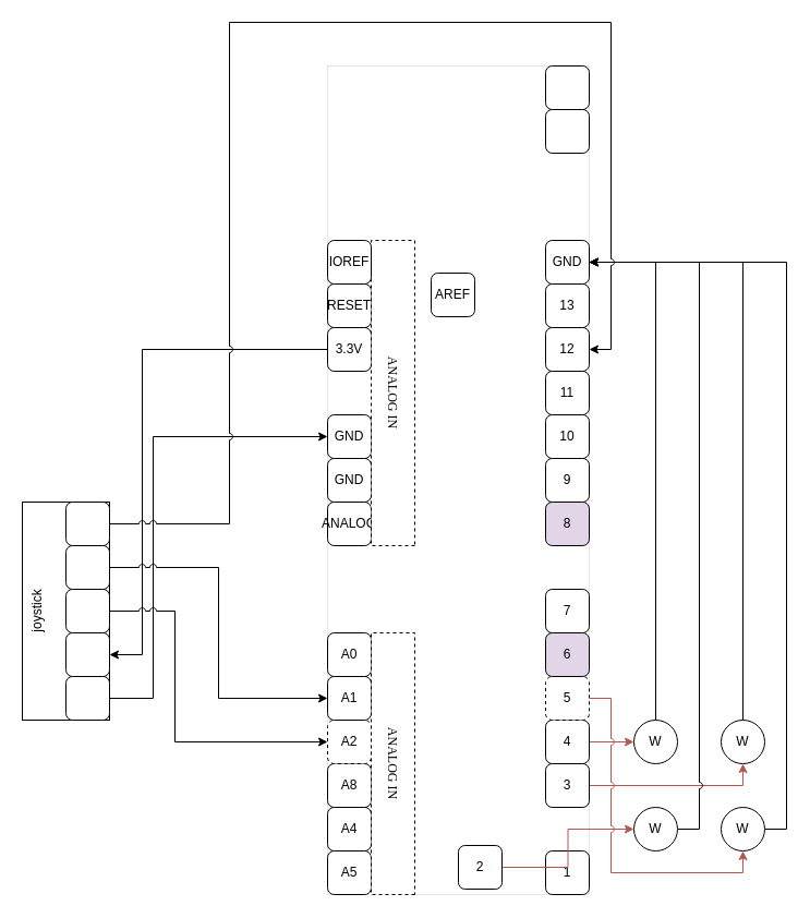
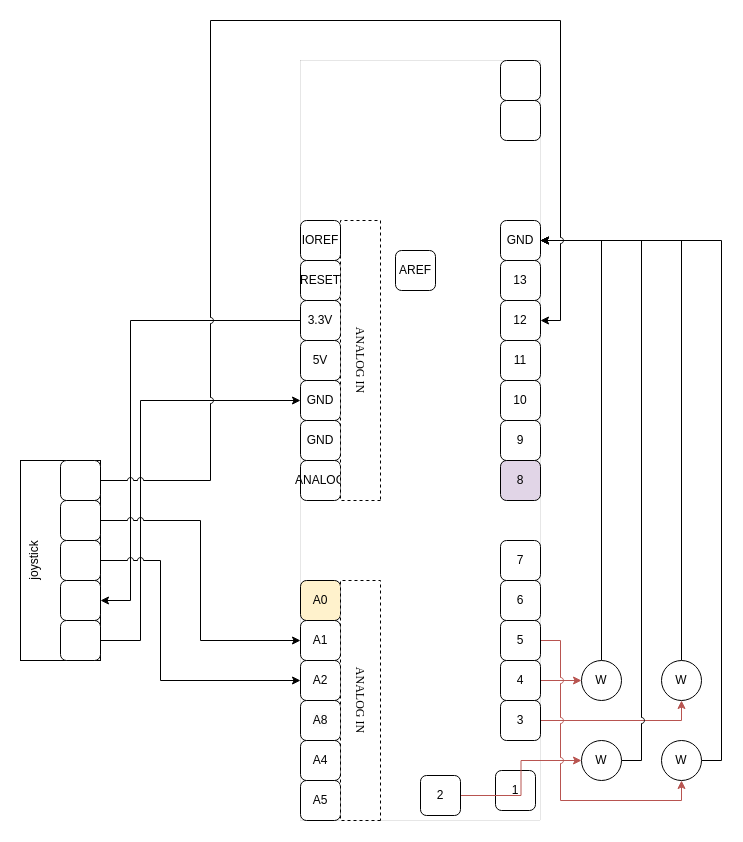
  <mxCell id="0" />
  <mxCell id="1" parent="0" />
  <mxCell id="2" value="" style="rounded=0;whiteSpace=wrap;html=1;strokeWidth=0.1;" parent="1" vertex="1"><mxGeometry x="300" y="60" width="240" height="760" as="geometry" /></mxCell>
- <mxCell id="3" value="1" style="rounded=1;whiteSpace=wrap;html=1;" parent="1" vertex="1"><mxGeometry x="500" y="780" width="40" height="40" as="geometry" /></mxCell>
+ <mxCell id="3" value="1" style="rounded=1;whiteSpace=wrap;html=1;" parent="1" vertex="1"><mxGeometry x="495" y="770" width="40" height="40" as="geometry" /></mxCell>
  <mxCell id="4" style="edgeStyle=orthogonalEdgeStyle;rounded=0;orthogonalLoop=1;jettySize=auto;html=1;exitX=1;exitY=0.5;exitDx=0;exitDy=0;entryX=0;entryY=0.5;entryDx=0;entryDy=0;fillColor=#f8cecc;strokeColor=#b85450;" edge="1" parent="1" source="5" target="41"><mxGeometry relative="1" as="geometry" /></mxCell>
  <mxCell id="5" value="2" style="rounded=1;whiteSpace=wrap;html=1;" parent="1" vertex="1"><mxGeometry x="420" y="775" width="40" height="40" as="geometry" /></mxCell>
  <mxCell id="6" style="edgeStyle=orthogonalEdgeStyle;rounded=0;jumpStyle=arc;orthogonalLoop=1;jettySize=auto;html=1;exitX=1;exitY=0.5;exitDx=0;exitDy=0;entryX=0.5;entryY=1;entryDx=0;entryDy=0;fillColor=#f8cecc;strokeColor=#b85450;" edge="1" parent="1" source="7" target="45"><mxGeometry relative="1" as="geometry" /></mxCell>
  <mxCell id="7" value="3" style="rounded=1;whiteSpace=wrap;html=1;" parent="1" vertex="1"><mxGeometry x="500" y="700" width="40" height="40" as="geometry" /></mxCell>
  <mxCell id="8" style="edgeStyle=orthogonalEdgeStyle;rounded=0;orthogonalLoop=1;jettySize=auto;html=1;exitX=1;exitY=0.5;exitDx=0;exitDy=0;entryX=0;entryY=0.5;entryDx=0;entryDy=0;fillColor=#f8cecc;strokeColor=#b85450;" edge="1" parent="1" source="9" target="43"><mxGeometry relative="1" as="geometry" /></mxCell>
  <mxCell id="9" value="4" style="rounded=1;whiteSpace=wrap;html=1;" parent="1" vertex="1"><mxGeometry x="500" y="660" width="40" height="40" as="geometry" /></mxCell>
  <mxCell id="10" style="edgeStyle=orthogonalEdgeStyle;rounded=0;orthogonalLoop=1;jettySize=auto;html=1;exitX=1;exitY=0.5;exitDx=0;exitDy=0;entryX=0.5;entryY=1;entryDx=0;entryDy=0;jumpStyle=arc;fillColor=#f8cecc;strokeColor=#b85450;" edge="1" parent="1" source="11" target="47"><mxGeometry relative="1" as="geometry"><Array as="points"><mxPoint x="560" y="640" /><mxPoint x="560" y="800" /><mxPoint x="681" y="800" /></Array></mxGeometry></mxCell>
- <mxCell id="11" value="5" style="rounded=1;whiteSpace=wrap;html=1;dashed=1;" parent="1" vertex="1"><mxGeometry x="500" y="620" width="40" height="40" as="geometry" /></mxCell>
- <mxCell id="12" value="6" style="rounded=1;whiteSpace=wrap;html=1;fillColor=#e1d5e7;" parent="1" vertex="1"><mxGeometry x="500" y="580" width="40" height="40" as="geometry" /></mxCell>
+ <mxCell id="11" value="5" style="rounded=1;whiteSpace=wrap;html=1;" parent="1" vertex="1"><mxGeometry x="500" y="620" width="40" height="40" as="geometry" /></mxCell>
+ <mxCell id="12" value="6" style="rounded=1;whiteSpace=wrap;html=1;" parent="1" vertex="1"><mxGeometry x="500" y="580" width="40" height="40" as="geometry" /></mxCell>
  <mxCell id="13" value="7" style="rounded=1;whiteSpace=wrap;html=1;" parent="1" vertex="1"><mxGeometry x="500" y="540" width="40" height="40" as="geometry" /></mxCell>
  <mxCell id="14" value="8" style="rounded=1;whiteSpace=wrap;html=1;fillColor=#e1d5e7;" parent="1" vertex="1"><mxGeometry x="500" y="460" width="40" height="40" as="geometry" /></mxCell>
  <mxCell id="15" value="9" style="rounded=1;whiteSpace=wrap;html=1;" parent="1" vertex="1"><mxGeometry x="500" y="420" width="40" height="40" as="geometry" /></mxCell>
  <mxCell id="16" value="10" style="rounded=1;whiteSpace=wrap;html=1;" parent="1" vertex="1"><mxGeometry x="500" y="380" width="40" height="40" as="geometry" /></mxCell>
  <mxCell id="17" value="11" style="rounded=1;whiteSpace=wrap;html=1;" parent="1" vertex="1"><mxGeometry x="500" y="340" width="40" height="40" as="geometry" /></mxCell>
  <mxCell id="18" value="12" style="rounded=1;whiteSpace=wrap;html=1;" parent="1" vertex="1"><mxGeometry x="500" y="300" width="40" height="40" as="geometry" /></mxCell>
  <mxCell id="19" value="13" style="rounded=1;whiteSpace=wrap;html=1;" parent="1" vertex="1"><mxGeometry x="500" y="260" width="40" height="40" as="geometry" /></mxCell>
  <mxCell id="20" value="GND" style="rounded=1;whiteSpace=wrap;html=1;" parent="1" vertex="1"><mxGeometry x="500" y="220" width="40" height="40" as="geometry" /></mxCell>
  <mxCell id="21" value="AREF" style="rounded=1;whiteSpace=wrap;html=1;" parent="1" vertex="1"><mxGeometry x="395" y="250" width="40" height="40" as="geometry" /></mxCell>
  <mxCell id="22" value="" style="rounded=1;whiteSpace=wrap;html=1;" parent="1" vertex="1"><mxGeometry x="500" y="100" width="40" height="40" as="geometry" /></mxCell>
  <mxCell id="23" value="" style="rounded=1;whiteSpace=wrap;html=1;" parent="1" vertex="1"><mxGeometry x="500" y="60" width="40" height="40" as="geometry" /></mxCell>
  <mxCell id="24" value="A5" style="rounded=1;whiteSpace=wrap;html=1;" parent="1" vertex="1"><mxGeometry x="300" y="780" width="40" height="40" as="geometry" /></mxCell>
  <mxCell id="25" value="A4" style="rounded=1;whiteSpace=wrap;html=1;" parent="1" vertex="1"><mxGeometry x="300" y="740" width="40" height="40" as="geometry" /></mxCell>
  <mxCell id="26" value="&lt;span style=&quot;color: rgb(0, 0, 0); font-family: Helvetica; font-size: 12px; font-style: normal; font-variant-ligatures: normal; font-variant-caps: normal; font-weight: 400; letter-spacing: normal; orphans: 2; text-align: center; text-indent: 0px; text-transform: none; widows: 2; word-spacing: 0px; -webkit-text-stroke-width: 0px; background-color: rgb(251, 251, 251); text-decoration-thickness: initial; text-decoration-style: initial; text-decoration-color: initial; float: none; display: inline !important;&quot;&gt;A8&lt;/span&gt;" style="rounded=1;whiteSpace=wrap;html=1;" parent="1" vertex="1"><mxGeometry x="300" y="700" width="40" height="40" as="geometry" /></mxCell>
- <mxCell id="27" value="A2" style="rounded=1;whiteSpace=wrap;html=1;dashed=1;" parent="1" vertex="1"><mxGeometry x="300" y="660" width="40" height="40" as="geometry" /></mxCell>
+ <mxCell id="27" value="A2" style="rounded=1;whiteSpace=wrap;html=1;" parent="1" vertex="1"><mxGeometry x="300" y="660" width="40" height="40" as="geometry" /></mxCell>
  <mxCell id="28" value="A1" style="rounded=1;whiteSpace=wrap;html=1;" parent="1" vertex="1"><mxGeometry x="300" y="620" width="40" height="40" as="geometry" /></mxCell>
- <mxCell id="29" value="A0" style="rounded=1;whiteSpace=wrap;html=1;" parent="1" vertex="1"><mxGeometry x="300" y="580" width="40" height="40" as="geometry" /></mxCell>
+ <mxCell id="29" value="A0" style="rounded=1;whiteSpace=wrap;html=1;fillColor=#fff2cc;" parent="1" vertex="1"><mxGeometry x="300" y="580" width="40" height="40" as="geometry" /></mxCell>
  <mxCell id="30" value="ANALOG IN" style="rounded=0;whiteSpace=wrap;html=1;strokeWidth=1;horizontal=0;rotation=-180;fontFamily=Lucida Console;strokeColor=#000000;dashed=1;" parent="1" vertex="1"><mxGeometry x="340" y="580" width="40" height="240" as="geometry" /></mxCell>
  <mxCell id="31" value="ANALOG" style="rounded=1;whiteSpace=wrap;html=1;" parent="1" vertex="1"><mxGeometry x="300" y="460" width="40" height="40" as="geometry" /></mxCell>
  <mxCell id="32" value="GND" style="rounded=1;whiteSpace=wrap;html=1;" parent="1" vertex="1"><mxGeometry x="300" y="420" width="40" height="40" as="geometry" /></mxCell>
  <mxCell id="33" value="GND" style="rounded=1;whiteSpace=wrap;html=1;" parent="1" vertex="1"><mxGeometry x="300" y="380" width="40" height="40" as="geometry" /></mxCell>
+ <mxCell id="34" value="5V" style="rounded=1;whiteSpace=wrap;html=1;" parent="1" vertex="1"><mxGeometry x="300" y="340" width="40" height="40" as="geometry" /></mxCell>
  <mxCell id="35" style="edgeStyle=orthogonalEdgeStyle;rounded=0;jumpStyle=arc;orthogonalLoop=1;jettySize=auto;html=1;exitX=0;exitY=0.5;exitDx=0;exitDy=0;entryX=1;entryY=0.5;entryDx=0;entryDy=0;" edge="1" parent="1" source="36" target="51"><mxGeometry relative="1" as="geometry"><Array as="points"><mxPoint x="130" y="320" /><mxPoint x="130" y="600" /></Array></mxGeometry></mxCell>
  <mxCell id="36" value="3.3V" style="rounded=1;whiteSpace=wrap;html=1;" parent="1" vertex="1"><mxGeometry x="300" y="300" width="40" height="40" as="geometry" /></mxCell>
  <mxCell id="37" value="RESET" style="rounded=1;whiteSpace=wrap;html=1;" parent="1" vertex="1"><mxGeometry x="300" y="260" width="40" height="40" as="geometry" /></mxCell>
  <mxCell id="38" value="ANALOG IN" style="rounded=0;whiteSpace=wrap;html=1;strokeWidth=1;horizontal=0;rotation=-180;fontFamily=Lucida Console;strokeColor=#000000;dashed=1;" parent="1" vertex="1"><mxGeometry x="340" y="220" width="40" height="280" as="geometry" /></mxCell>
  <mxCell id="39" value="IOREF" style="rounded=1;whiteSpace=wrap;html=1;" parent="1" vertex="1"><mxGeometry x="300" y="220" width="40" height="40" as="geometry" /></mxCell>
  <mxCell id="40" style="edgeStyle=orthogonalEdgeStyle;rounded=0;jumpStyle=arc;orthogonalLoop=1;jettySize=auto;html=1;exitX=1;exitY=0.5;exitDx=0;exitDy=0;entryX=1;entryY=0.5;entryDx=0;entryDy=0;" edge="1" parent="1" source="41" target="20"><mxGeometry relative="1" as="geometry" /></mxCell>
  <mxCell id="41" value="W" style="ellipse;whiteSpace=wrap;html=1;" vertex="1" parent="1"><mxGeometry x="581" y="740" width="40" height="40" as="geometry" /></mxCell>
  <mxCell id="42" style="edgeStyle=orthogonalEdgeStyle;rounded=0;jumpStyle=arc;orthogonalLoop=1;jettySize=auto;html=1;exitX=0.5;exitY=0;exitDx=0;exitDy=0;entryX=1;entryY=0.5;entryDx=0;entryDy=0;" edge="1" parent="1" source="43" target="20"><mxGeometry relative="1" as="geometry" /></mxCell>
  <mxCell id="43" value="W" style="ellipse;whiteSpace=wrap;html=1;" vertex="1" parent="1"><mxGeometry x="581" y="660" width="40" height="40" as="geometry" /></mxCell>
  <mxCell id="44" style="edgeStyle=orthogonalEdgeStyle;rounded=0;jumpStyle=arc;orthogonalLoop=1;jettySize=auto;html=1;exitX=0.5;exitY=0;exitDx=0;exitDy=0;" edge="1" parent="1" source="45"><mxGeometry relative="1" as="geometry"><mxPoint x="540" y="240" as="targetPoint" /><Array as="points"><mxPoint x="681" y="240" /></Array></mxGeometry></mxCell>
  <mxCell id="45" value="W" style="ellipse;whiteSpace=wrap;html=1;" vertex="1" parent="1"><mxGeometry x="661" y="660" width="40" height="40" as="geometry" /></mxCell>
  <mxCell id="46" style="edgeStyle=orthogonalEdgeStyle;rounded=0;jumpStyle=arc;orthogonalLoop=1;jettySize=auto;html=1;exitX=1;exitY=0.5;exitDx=0;exitDy=0;" edge="1" parent="1" source="47"><mxGeometry relative="1" as="geometry"><mxPoint x="540" y="240" as="targetPoint" /><Array as="points"><mxPoint x="721" y="760" /><mxPoint x="721" y="240" /></Array></mxGeometry></mxCell>
  <mxCell id="47" value="W" style="ellipse;whiteSpace=wrap;html=1;" vertex="1" parent="1"><mxGeometry x="661" y="740" width="40" height="40" as="geometry" /></mxCell>
  <mxCell id="48" value="joystick" style="rounded=0;whiteSpace=wrap;html=1;horizontal=0;verticalAlign=top;" vertex="1" parent="1"><mxGeometry x="20" y="460" width="80" height="200" as="geometry" /></mxCell>
  <mxCell id="49" style="edgeStyle=orthogonalEdgeStyle;rounded=0;jumpStyle=arc;orthogonalLoop=1;jettySize=auto;html=1;exitX=1;exitY=0.5;exitDx=0;exitDy=0;entryX=0;entryY=0.5;entryDx=0;entryDy=0;" edge="1" parent="1" source="50" target="33"><mxGeometry relative="1" as="geometry"><Array as="points"><mxPoint x="140" y="640" /><mxPoint x="140" y="400" /></Array></mxGeometry></mxCell>
  <mxCell id="50" value="" style="rounded=1;whiteSpace=wrap;html=1;" vertex="1" parent="1"><mxGeometry x="60" y="620" width="40" height="40" as="geometry" /></mxCell>
  <mxCell id="51" value="" style="rounded=1;whiteSpace=wrap;html=1;" vertex="1" parent="1"><mxGeometry x="60" y="580" width="40" height="40" as="geometry" /></mxCell>
  <mxCell id="52" style="edgeStyle=orthogonalEdgeStyle;rounded=0;jumpStyle=arc;orthogonalLoop=1;jettySize=auto;html=1;exitX=1;exitY=0.5;exitDx=0;exitDy=0;entryX=0;entryY=0.5;entryDx=0;entryDy=0;" edge="1" parent="1" source="53" target="27"><mxGeometry relative="1" as="geometry"><Array as="points"><mxPoint x="160" y="560" /><mxPoint x="160" y="680" /></Array></mxGeometry></mxCell>
  <mxCell id="53" value="" style="rounded=1;whiteSpace=wrap;html=1;" vertex="1" parent="1"><mxGeometry x="60" y="540" width="40" height="40" as="geometry" /></mxCell>
  <mxCell id="54" style="edgeStyle=orthogonalEdgeStyle;rounded=0;jumpStyle=arc;orthogonalLoop=1;jettySize=auto;html=1;exitX=1;exitY=0.5;exitDx=0;exitDy=0;entryX=0;entryY=0.5;entryDx=0;entryDy=0;" edge="1" parent="1" source="55" target="28"><mxGeometry relative="1" as="geometry" /></mxCell>
  <mxCell id="55" value="" style="rounded=1;whiteSpace=wrap;html=1;" vertex="1" parent="1"><mxGeometry x="60" y="500" width="40" height="40" as="geometry" /></mxCell>
  <mxCell id="56" style="edgeStyle=orthogonalEdgeStyle;rounded=0;jumpStyle=arc;orthogonalLoop=1;jettySize=auto;html=1;exitX=1;exitY=0.5;exitDx=0;exitDy=0;entryX=1;entryY=0.5;entryDx=0;entryDy=0;" edge="1" parent="1" source="57" target="18"><mxGeometry relative="1" as="geometry"><Array as="points"><mxPoint x="210" y="480" /><mxPoint x="210" y="20" /><mxPoint x="560" y="20" /><mxPoint x="560" y="320" /></Array></mxGeometry></mxCell>
  <mxCell id="57" value="" style="rounded=1;whiteSpace=wrap;html=1;" vertex="1" parent="1"><mxGeometry x="60" y="460" width="40" height="40" as="geometry" /></mxCell>
